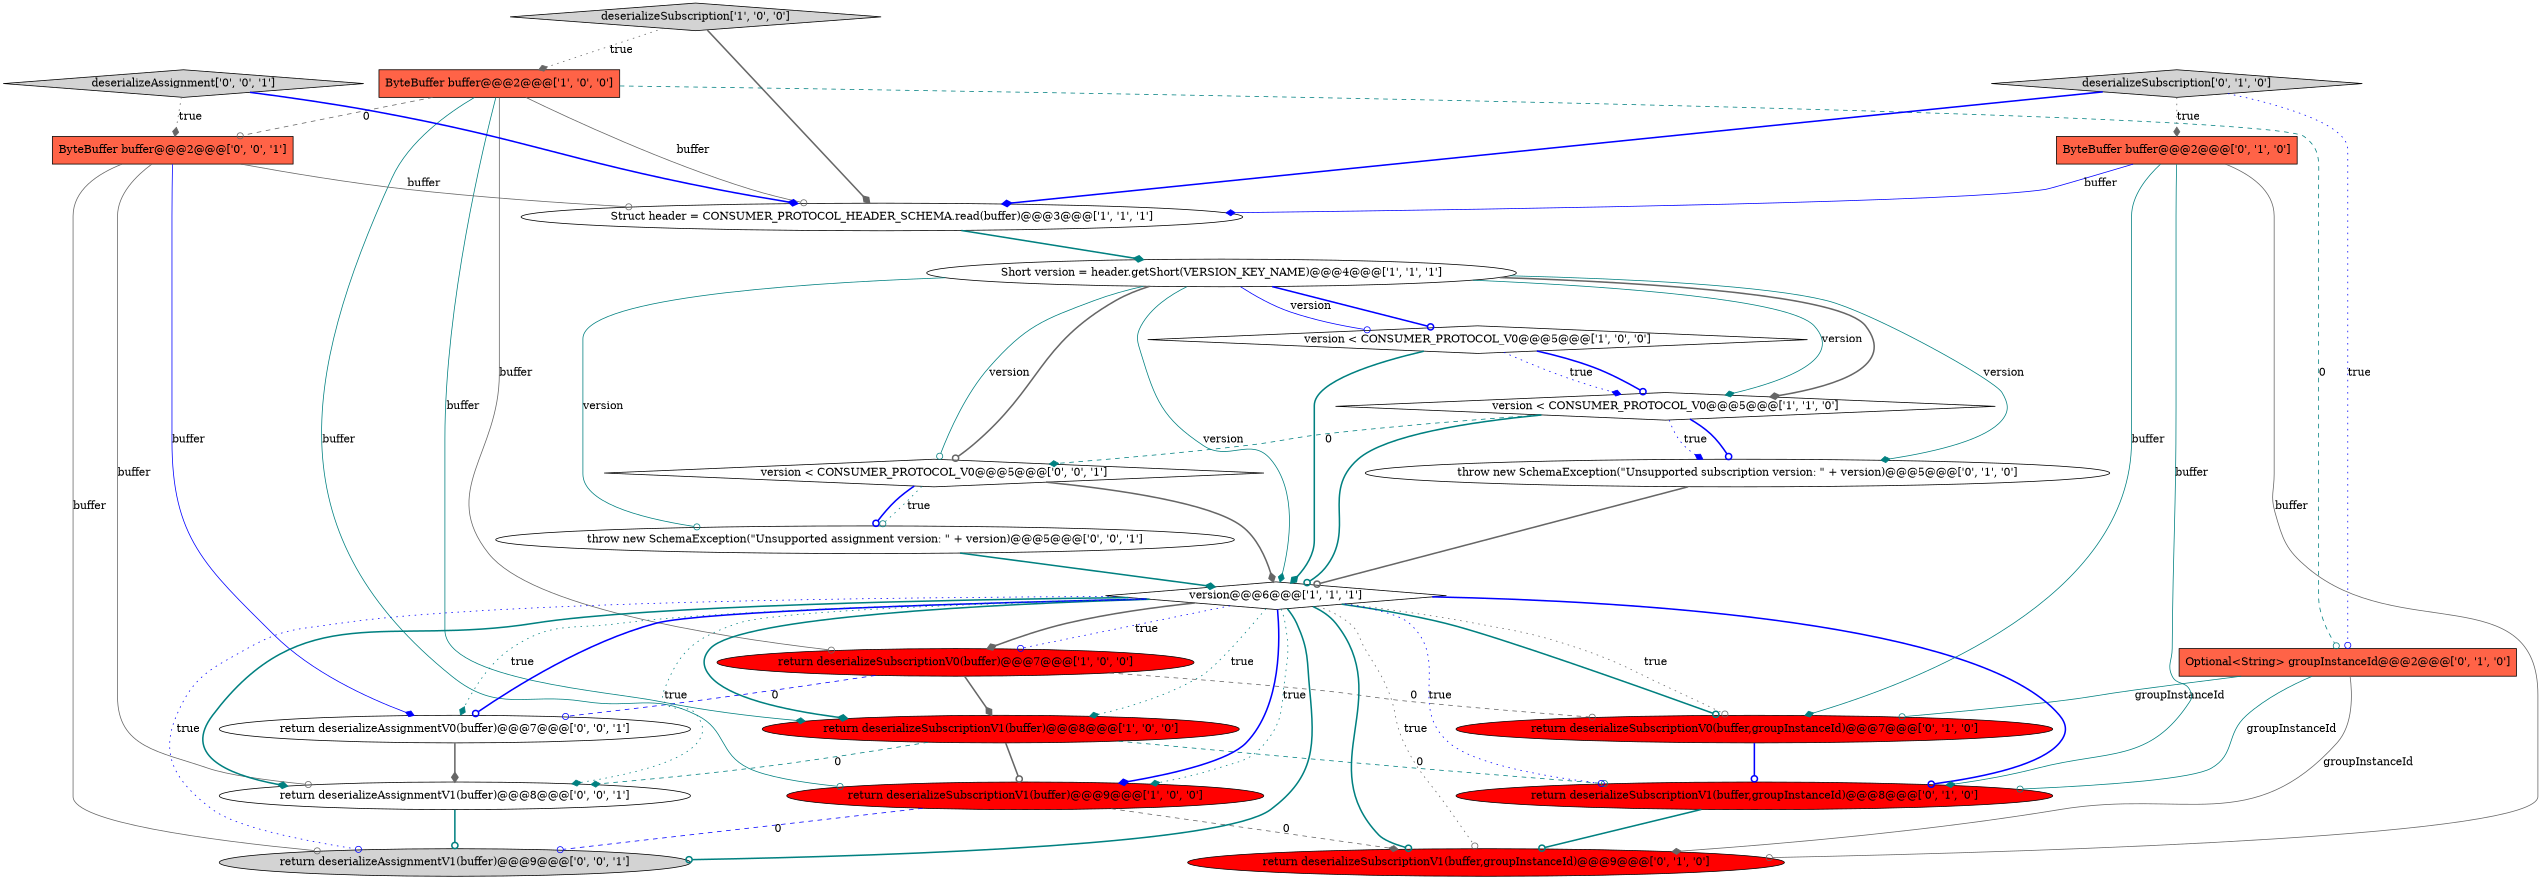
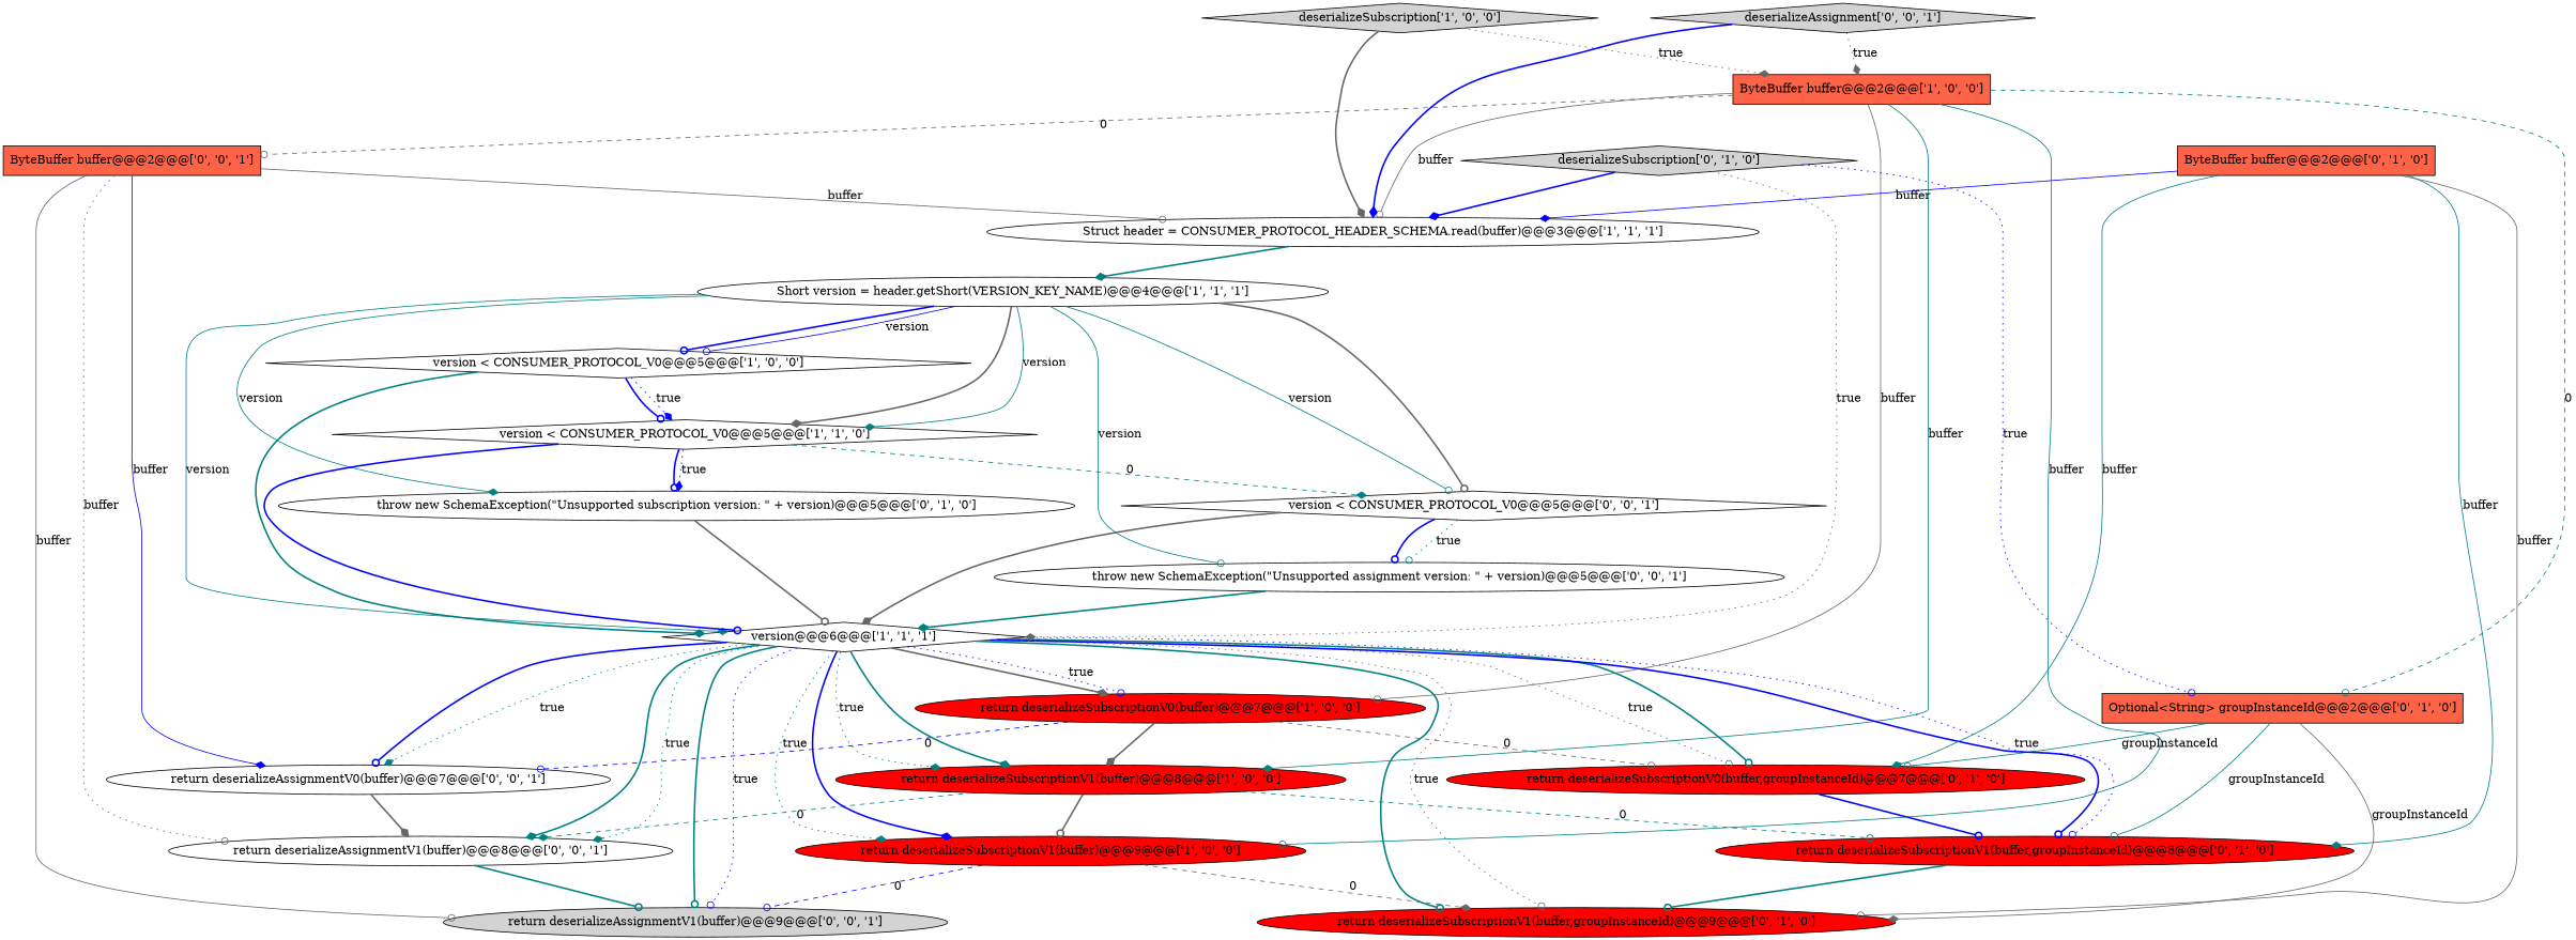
  digraph {
    node [fillcolor=white shape=ellipse style=filled]
    edge [arrowhead=odot color=teal style=bold]
    n1 [fillcolor=red label="return deserializeSubscriptionV0(buffer)@@@7@@@['1', '0', '0']"]
    n2 [fillcolor=red label="return deserializeSubscriptionV1(buffer)@@@8@@@['1', '0', '0']"]
    n3 [label="return deserializeAssignmentV0(buffer)@@@7@@@['0', '0', '1']"]
    n4 [fillcolor=red label="return deserializeSubscriptionV0(buffer,groupInstanceId)@@@7@@@['0', '1', '0']"]
    n5 [fillcolor=red label="return deserializeSubscriptionV1(buffer,groupInstanceId)@@@8@@@['0', '1', '0']"]
    n6 [label="return deserializeAssignmentV1(buffer)@@@8@@@['0', '0', '1']"]
    n7 [fillcolor=red label="return deserializeSubscriptionV1(buffer)@@@9@@@['1', '0', '0']"]
    n8 [fillcolor=lightgray label="deserializeSubscription['1', '0', '0']" shape=diamond]
    n9 [label="Struct header = CONSUMER_PROTOCOL_HEADER_SCHEMA.read(buffer)@@@3@@@['1', '1', '1']"]
    n10 [fillcolor=tomato label="ByteBuffer buffer@@@2@@@['1', '0', '0']" shape=box]
    n11 [label="Short version = header.getShort(VERSION_KEY_NAME)@@@4@@@['1', '1', '1']"]
    n12 [fillcolor=tomato label="ByteBuffer buffer@@@2@@@['0', '0', '1']" shape=box]
    n13 [fillcolor=tomato label="Optional<String> groupInstanceId@@@2@@@['0', '1', '0']" shape=box]
    n14 [fillcolor=lightgray label="deserializeAssignment['0', '0', '1']" shape=diamond]
    n15 [fillcolor=lightgray label="return deserializeAssignmentV1(buffer)@@@9@@@['0', '0', '1']"]
    n16 [fillcolor=red label="return deserializeSubscriptionV1(buffer,groupInstanceId)@@@9@@@['0', '1', '0']"]
    n17 [label="throw new SchemaException(\"Unsupported assignment version: \" + version)@@@5@@@['0', '0', '1']"]
    n18 [label="version < CONSUMER_PROTOCOL_V0@@@5@@@['1', '0', '0']" shape=diamond]
    n19 [label="version@@@6@@@['1', '1', '1']" shape=diamond]
    n20 [label="version < CONSUMER_PROTOCOL_V0@@@5@@@['1', '1', '0']" shape=diamond]
    n21 [label="throw new SchemaException(\"Unsupported subscription version: \" + version)@@@5@@@['0', '1', '0']"]
    n22 [label="version < CONSUMER_PROTOCOL_V0@@@5@@@['0', '0', '1']" shape=diamond]
    n23 [fillcolor=tomato label="ByteBuffer buffer@@@2@@@['0', '1', '0']" shape=box]
    n24 [fillcolor=lightgray label="deserializeSubscription['0', '1', '0']" shape=diamond]
    n1 -> n2 [arrowhead=diamond color=gray40]
    n1 -> n3 [color=blue label=0 style=dashed]
    n1 -> n4 [color=gray40 label=0 style=dashed]
    n2 -> n5 [label=0 style=dashed]
    n2 -> n6 [arrowhead=diamond label=0 style=dashed]
    n2 -> n7 [color=gray40]
    n3 -> n6 [arrowhead=diamond color=gray40]
    n4 -> n5 [color=blue]
    n5 -> n16
    n6 -> n15
    n7 -> n15 [color=blue label=0 style=dashed]
    n7 -> n16 [arrowhead=diamond color=gray40 label=0 style=dashed]
    n8 -> n9 [arrowhead=diamond color=gray40]
    n8 -> n10 [arrowhead=diamond color=gray40 label=true style=dotted]
    n9 -> n11 [arrowhead=diamond]
    n10 -> n1 [color=gray40 label=buffer style=solid]
    n10 -> n2 [arrowhead=diamond label=buffer style=solid]
    n10 -> n7 [label=buffer style=solid]
    n10 -> n9 [color=gray40 label=buffer style=solid]
    n10 -> n12 [color=gray40 label=0 style=dashed]
    n10 -> n13 [label=0 style=dashed]
    n11 -> n17 [label=version style=solid]
    n11 -> n18 [color=blue]
    n11 -> n18 [color=blue label=version style=solid]
    n11 -> n19 [arrowhead=diamond label=version style=solid]
    n11 -> n20 [arrowhead=diamond label=version style=solid]
    n11 -> n20 [arrowhead=diamond color=gray40]
    n11 -> n21 [arrowhead=diamond label=version style=solid]
    n11 -> n22 [color=gray40]
    n11 -> n22 [label=version style=solid]
    n12 -> n3 [arrowhead=diamond color=blue label=buffer style=solid]
-   n12 -> n6 [color=gray40 label=buffer style=solid]
+   n12 -> n6 [color=gray40 label=buffer style=dotted]
    n12 -> n9 [color=gray40 label=buffer style=solid]
    n12 -> n15 [color=gray40 label=buffer style=solid]
    n13 -> n4 [label=groupInstanceId style=solid]
    n13 -> n5 [label=groupInstanceId style=solid]
    n13 -> n16 [arrowhead=diamond color=gray40 label=groupInstanceId style=solid]
    n14 -> n9 [arrowhead=diamond color=blue]
-   n14 -> n12 [arrowhead=diamond color=gray40 label=true style=dotted]
+   n14 -> n10 [arrowhead=diamond color=gray40 label=true style=dotted]
    n17 -> n19 [arrowhead=diamond]
    n18 -> n19 [arrowhead=diamond]
    n18 -> n20 [arrowhead=diamond color=blue label=true style=dotted]
    n18 -> n20 [color=blue]
    n19 -> n1 [arrowhead=diamond color=gray40]
    n19 -> n1 [color=blue label=true style=dotted]
    n19 -> n2 [arrowhead=diamond label=true style=dotted]
    n19 -> n2 [arrowhead=diamond]
    n19 -> n3 [color=blue]
    n19 -> n3 [arrowhead=diamond label=true style=dotted]
    n19 -> n4
    n19 -> n4 [color=gray40 label=true style=dotted]
    n19 -> n5 [color=blue]
    n19 -> n5 [color=blue label=true style=dotted]
    n19 -> n6 [arrowhead=diamond label=true style=dotted]
    n19 -> n6 [arrowhead=diamond]
    n19 -> n7 [arrowhead=diamond color=blue]
    n19 -> n7 [arrowhead=diamond label=true style=dotted]
    n19 -> n15
    n19 -> n15 [color=blue label=true style=dotted]
    n19 -> n16
    n19 -> n16 [color=gray40 label=true style=dotted]
-   n20 -> n19
+   n20 -> n19 [color=blue]
    n20 -> n21 [color=blue]
    n20 -> n21 [arrowhead=diamond color=blue label=true style=dotted]
    n20 -> n22 [arrowhead=diamond label=0 style=dashed]
    n21 -> n19 [color=gray40]
    n22 -> n17 [color=blue]
    n22 -> n17 [label=true style=dotted]
    n22 -> n19 [arrowhead=diamond color=gray40]
    n23 -> n4 [arrowhead=diamond label=buffer style=solid]
    n23 -> n5 [arrowhead=diamond label=buffer style=solid]
    n23 -> n9 [arrowhead=diamond color=blue label=buffer style=solid]
    n23 -> n16 [color=gray40 label=buffer style=solid]
    n24 -> n9 [arrowhead=diamond color=blue]
    n24 -> n13 [color=blue label=true style=dotted]
-   n24 -> n23 [arrowhead=diamond color=gray40 label=true style=dotted]
+   n24 -> n19 [arrowhead=diamond color=gray40 label=true style=dotted]
  }
